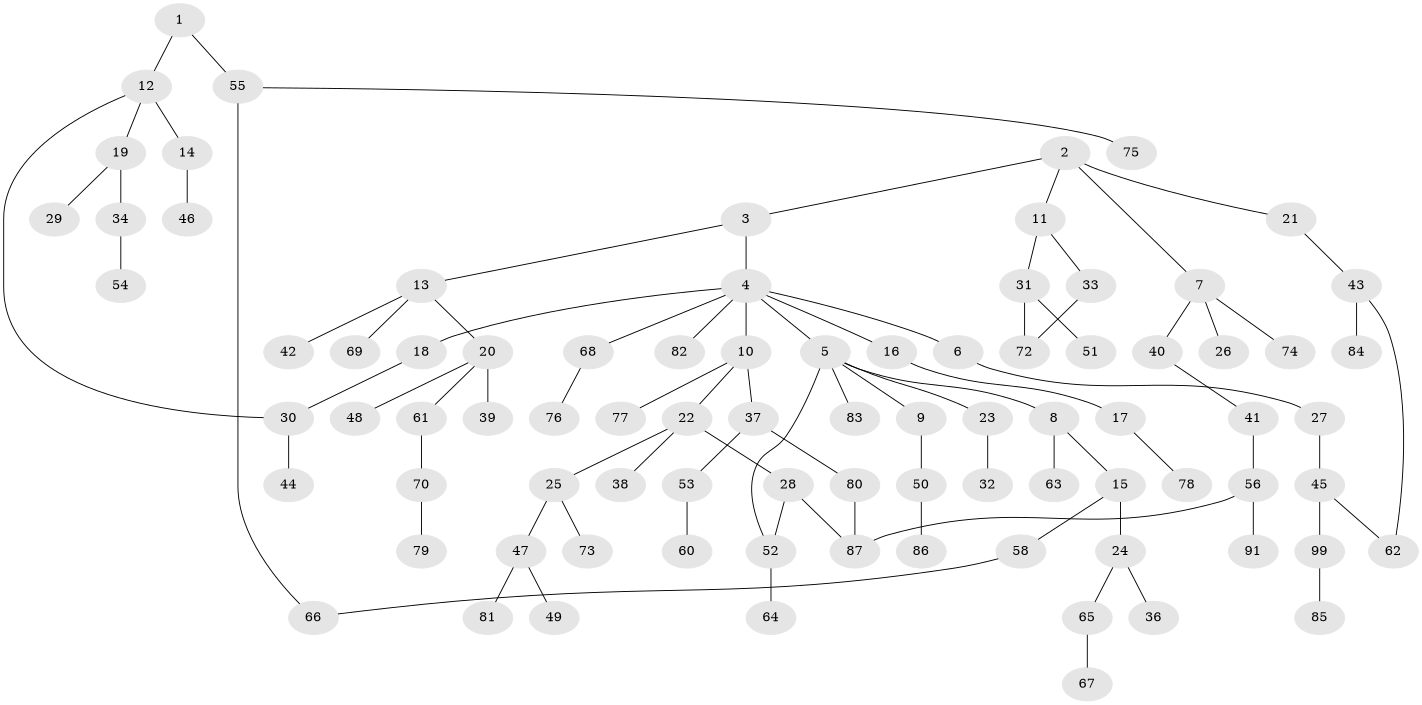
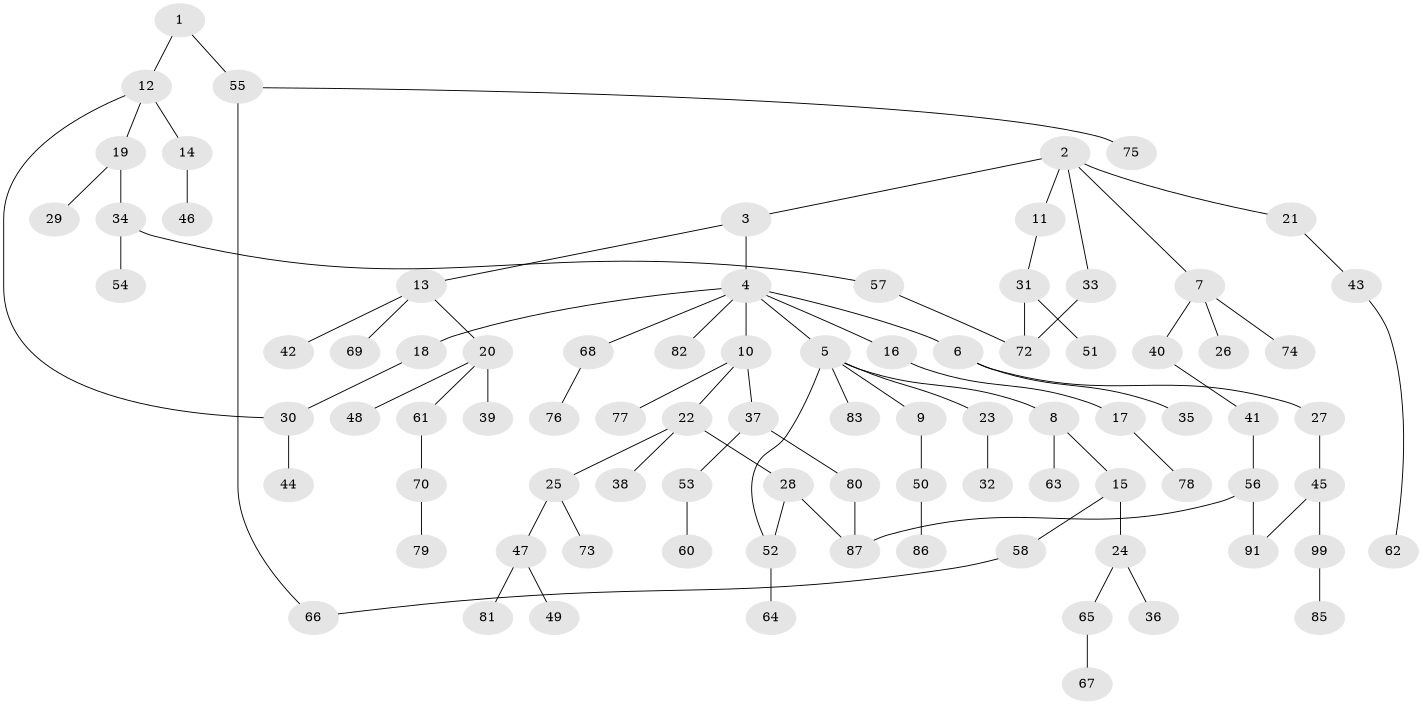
  graph {
    node [color=gray90 style=filled]
    1
    12
    55
    2
    3
    7
    11
    21
    33
    14
    19
    30
    66
    75
    4
    13
    26
    40
    74
    31
    43
    72
    5
    6
    10
    16
    18
    68
    82
    20
    42
    69
    8
    9
    23
    52
    83
    27
+   35
    22
    37
    77
    17
    76
    15
    63
    50
    32
    64
    45
    41
    24
    58
    86
    25
    28
    38
    53
    80
    51
    46
    29
    34
    44
    39
    48
    61
    36
    65
    78
    54
+   57
    70
    62
-   84
    47
    73
    87
    67
    49
    81
    n82 [label=99]
    60
    56
    n85 [label=91]
    85
    79
    1 -- 12
    1 -- 55
    12 -- 14
    12 -- 19
    12 -- 30
    55 -- 66
    55 -- 75
    2 -- 3
    2 -- 7
    2 -- 11
    2 -- 21
-   11 -- 33
+   2 -- 33
    3 -- 4
    3 -- 13
    7 -- 26
    7 -- 40
    7 -- 74
    11 -- 31
    21 -- 43
    33 -- 72
    14 -- 46
    19 -- 29
    19 -- 34
    30 -- 44
    4 -- 5
    4 -- 6
    4 -- 10
    4 -- 16
    4 -- 18
    4 -- 68
    4 -- 82
    13 -- 20
    13 -- 42
    13 -- 69
    40 -- 41
    31 -- 72
    31 -- 51
    43 -- 62
-   43 -- 84
    5 -- 8
    5 -- 9
    5 -- 23
    5 -- 52
    5 -- 83
    6 -- 27
+   6 -- 35
    10 -- 22
    10 -- 37
    10 -- 77
    16 -- 17
    18 -- 30
    68 -- 76
    20 -- 39
    20 -- 48
    20 -- 61
    8 -- 15
    8 -- 63
    9 -- 50
    23 -- 32
    52 -- 64
    27 -- 45
    22 -- 25
    22 -- 28
    22 -- 38
    37 -- 53
    37 -- 80
    17 -- 78
    15 -- 24
    15 -- 58
    50 -- 86
-   45 -- 62
+   45 -- n85
    45 -- n82
    41 -- 56
    24 -- 36
    24 -- 65
    58 -- 66
    25 -- 47
    25 -- 73
    28 -- 52
    28 -- 87
    53 -- 60
    80 -- 87
    34 -- 54
+   34 -- 57
    61 -- 70
    65 -- 67
+   57 -- 72
    70 -- 79
    47 -- 49
    47 -- 81
    n82 -- 85
    56 -- 87
    56 -- n85
  }
